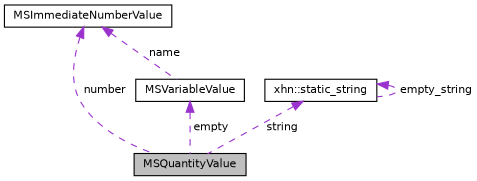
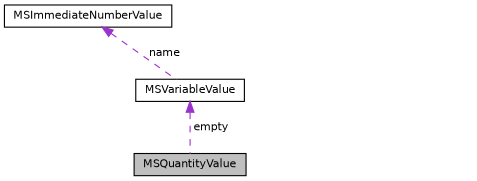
  digraph {
    node [color=black fillcolor=white fontname=Helvetica fontsize=10 shape=record style=filled]
    edge [color=darkorchid3 dir=back fontname=Helvetica fontsize=10 labelfontname=Helvetica labelfontsize=10 style=dashed]
    n1 [fillcolor=grey75 fontcolor=black height=0.2 label=MSQuantityValue width=0.4]
    n2 [height=0.2 label=MSVariableValue width=0.4]
-   n3 [height=0.2 label="xhn::static_string" width=0.4]
    n4 [height=0.2 label=MSImmediateNumberValue width=0.4]
    n2 -> n1 [label=" empty"]
-   n3 -> n1 [label=" string"]
-   n3 -> n3 [label=" empty_string"]
-   n4 -> n1 [label=" number"]
    n4 -> n2 [label=" name"]
  }
